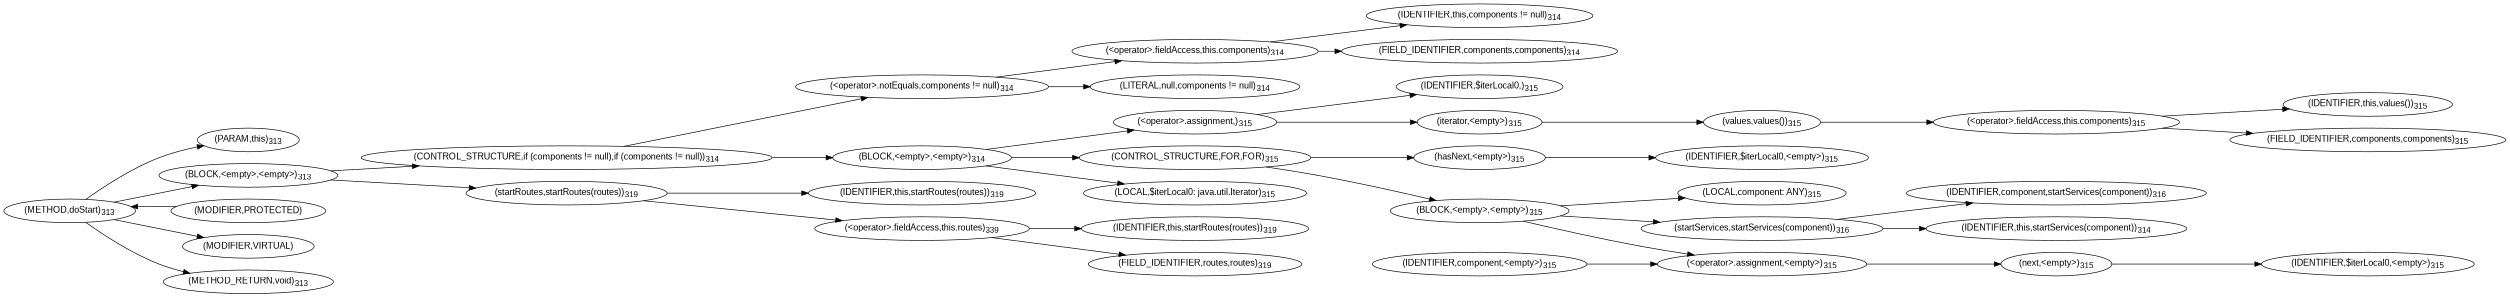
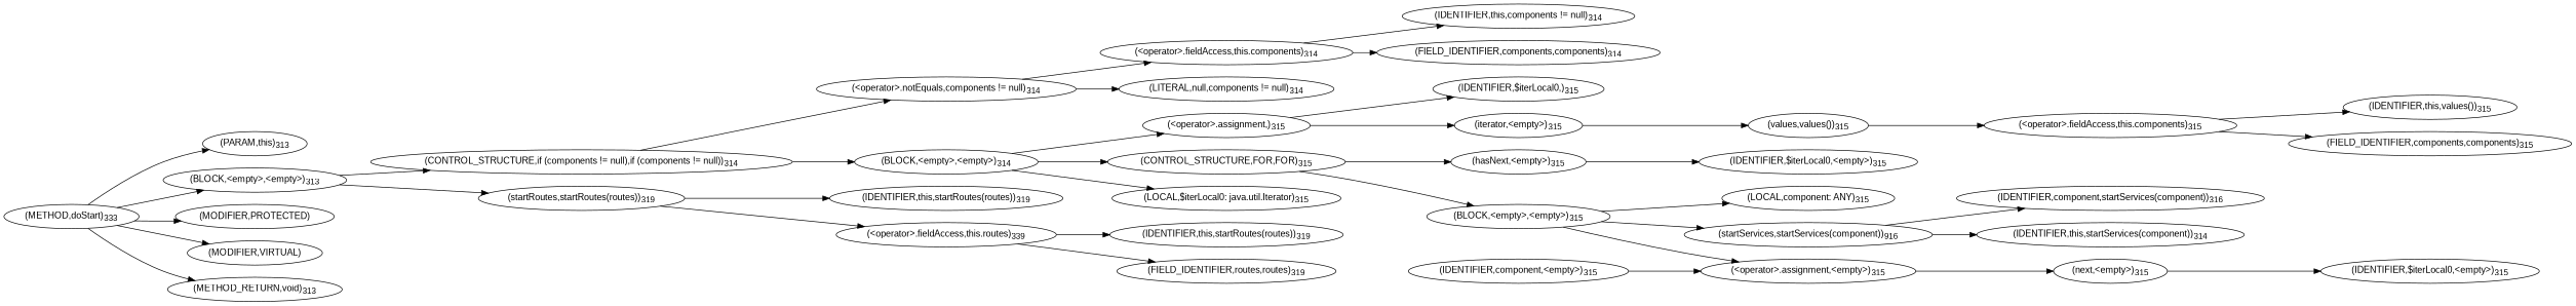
  digraph {
    fontname="Liberation Sans"
    rankdir=LR
    node [fontname="Liberation Sans"]
    edge [fontname="Liberation Sans"]
-   n1 [label=<(METHOD,doStart)<SUB>313</SUB>>]
+   n1 [label=<(METHOD,doStart)<SUB>333</SUB>>]
    n2 [label=<(PARAM,this)<SUB>313</SUB>>]
    n3 [label=<(BLOCK,&lt;empty&gt;,&lt;empty&gt;)<SUB>313</SUB>>]
    n4 [label=<(MODIFIER,PROTECTED)>]
    n5 [label=<(MODIFIER,VIRTUAL)>]
    n6 [label=<(METHOD_RETURN,void)<SUB>313</SUB>>]
    n7 [label=<(CONTROL_STRUCTURE,if (components != null),if (components != null))<SUB>314</SUB>>]
    n8 [label=<(startRoutes,startRoutes(routes))<SUB>319</SUB>>]
    n9 [label=<(&lt;operator&gt;.notEquals,components != null)<SUB>314</SUB>>]
    n10 [label=<(BLOCK,&lt;empty&gt;,&lt;empty&gt;)<SUB>314</SUB>>]
    n11 [label=<(IDENTIFIER,this,startRoutes(routes))<SUB>319</SUB>>]
    n12 [label=<(&lt;operator&gt;.fieldAccess,this.routes)<SUB>339</SUB>>]
    n13 [label=<(&lt;operator&gt;.fieldAccess,this.components)<SUB>314</SUB>>]
    n14 [label=<(LITERAL,null,components != null)<SUB>314</SUB>>]
    n15 [label=<(LOCAL,$iterLocal0: java.util.Iterator)<SUB>315</SUB>>]
    n16 [label=<(&lt;operator&gt;.assignment,)<SUB>315</SUB>>]
    n17 [label=<(CONTROL_STRUCTURE,FOR,FOR)<SUB>315</SUB>>]
    n18 [label=<(IDENTIFIER,this,components != null)<SUB>314</SUB>>]
    n19 [label=<(FIELD_IDENTIFIER,components,components)<SUB>314</SUB>>]
    n20 [label=<(IDENTIFIER,$iterLocal0,)<SUB>315</SUB>>]
    n21 [label=<(iterator,&lt;empty&gt;)<SUB>315</SUB>>]
    n22 [label=<(hasNext,&lt;empty&gt;)<SUB>315</SUB>>]
    n23 [label=<(BLOCK,&lt;empty&gt;,&lt;empty&gt;)<SUB>315</SUB>>]
    n24 [label=<(values,values())<SUB>315</SUB>>]
    n25 [label=<(&lt;operator&gt;.fieldAccess,this.components)<SUB>315</SUB>>]
    n26 [label=<(IDENTIFIER,this,values())<SUB>315</SUB>>]
    n27 [label=<(FIELD_IDENTIFIER,components,components)<SUB>315</SUB>>]
    n28 [label=<(IDENTIFIER,$iterLocal0,&lt;empty&gt;)<SUB>315</SUB>>]
    n29 [label=<(LOCAL,component: ANY)<SUB>315</SUB>>]
    n30 [label=<(&lt;operator&gt;.assignment,&lt;empty&gt;)<SUB>315</SUB>>]
-   n31 [label=<(startServices,startServices(component))<SUB>316</SUB>>]
+   n31 [label=<(startServices,startServices(component))<SUB>916</SUB>>]
    n32 [label=<(next,&lt;empty&gt;)<SUB>315</SUB>>]
    n33 [label=<(IDENTIFIER,this,startServices(component))<SUB>314</SUB>>]
    n34 [label=<(IDENTIFIER,component,startServices(component))<SUB>316</SUB>>]
    n35 [label=<(IDENTIFIER,component,&lt;empty&gt;)<SUB>315</SUB>>]
    n36 [label=<(IDENTIFIER,$iterLocal0,&lt;empty&gt;)<SUB>315</SUB>>]
    n37 [label=<(IDENTIFIER,this,startRoutes(routes))<SUB>319</SUB>>]
    n38 [label=<(FIELD_IDENTIFIER,routes,routes)<SUB>319</SUB>>]
    n1 -> n2
    n1 -> n3
-   n4 -> n1
+   n1 -> n4
    n1 -> n5
    n1 -> n6
    n3 -> n7
    n3 -> n8
    n7 -> n9
    n7 -> n10
    n8 -> n11
    n8 -> n12
    n9 -> n13
    n9 -> n14
    n10 -> n15
    n10 -> n16
    n10 -> n17
    n12 -> n37
    n12 -> n38
    n13 -> n18
    n13 -> n19
    n16 -> n20
    n16 -> n21
    n17 -> n22
    n17 -> n23
    n21 -> n24
    n22 -> n28
    n23 -> n29
    n23 -> n30
    n23 -> n31
    n24 -> n25
    n25 -> n26
    n25 -> n27
    n30 -> n32
    n31 -> n33
    n31 -> n34
    n32 -> n36
    n35 -> n30
  }
